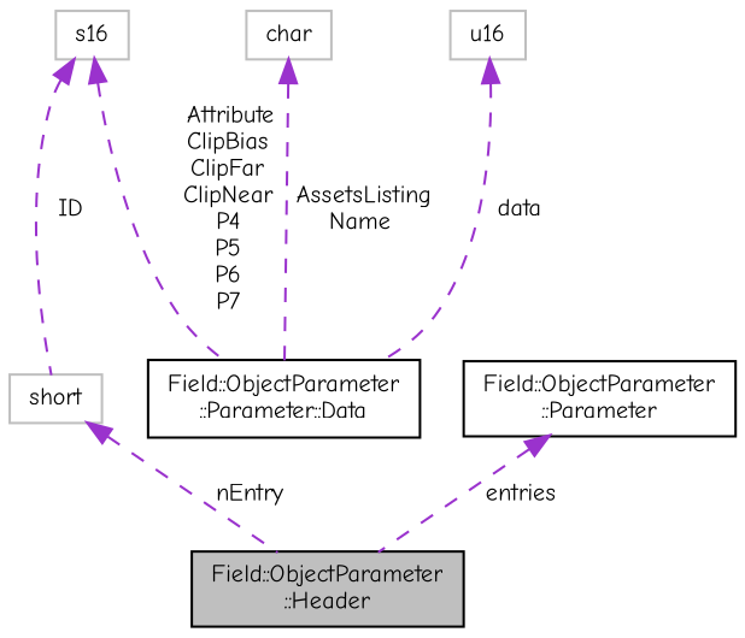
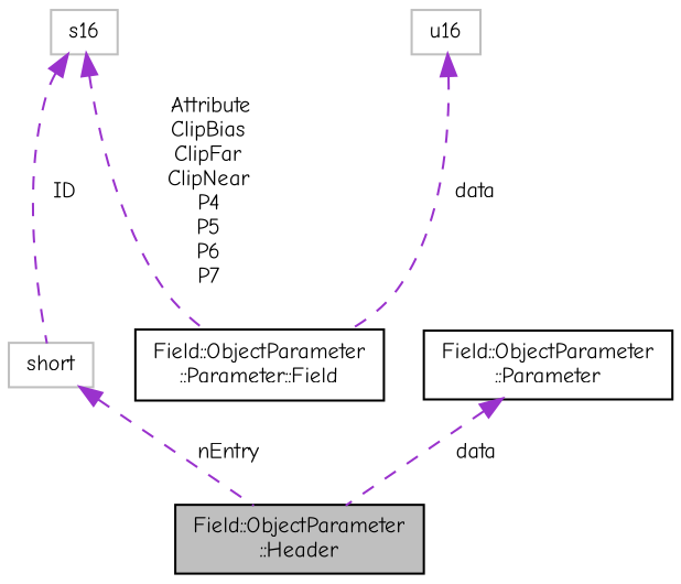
  digraph {
    fontname="Comic Neue"
    node [color=grey75 fillcolor=white fontname="Comic Neue" fontsize=10 shape=record style=filled]
    edge [color=darkorchid3 dir=back fontname="Comic Neue" fontsize=10 labelfontname=FreeMono labelfontsize=10 style=dashed]
    n1 [color=black fillcolor=grey75 fontcolor=black height=0.2 label="Field::ObjectParameter\l::Header" width=0.4]
    n2 [height=0.2 label=short width=0.4]
    n3 [color=black height=0.2 label="Field::ObjectParameter\l::Parameter" width=0.4]
    n4 [height=0.2 label=s16 width=0.4]
-   n5 [color=black height=0.2 label="Field::ObjectParameter\l::Parameter::Data" width=0.4]
-   n6 [height=0.2 label=char width=0.4]
+   n5 [color=black height=0.2 label="Field::ObjectParameter\l::Parameter::Field" width=0.4]
    n7 [height=0.2 label=u16 width=0.4]
    n2 -> n1 [label=" nEntry"]
-   n3 -> n1 [label=" entries"]
+   n3 -> n1 [label=" data"]
    n4 -> n2 [label=" ID"]
    n4 -> n5 [label=" Attribute\nClipBias\nClipFar\nClipNear\nP4\nP5\nP6\nP7"]
-   n6 -> n5 [label=" AssetsListing\nName"]
    n7 -> n5 [label=" data"]
  }
